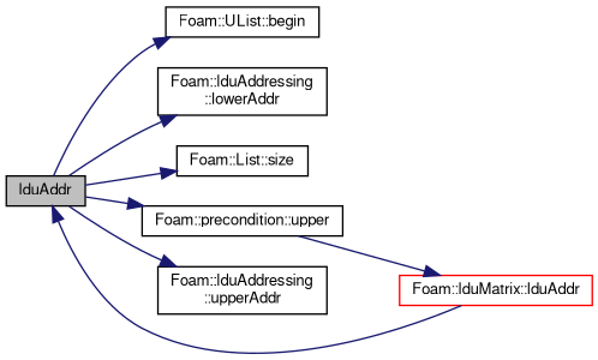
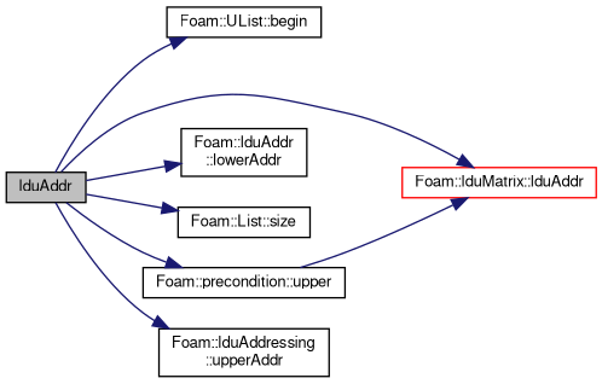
  digraph {
    rankdir=LR
    node [color=black fontname=FreeSans fontsize=10 shape=record]
    edge [color=midnightblue fontname=FreeSans fontsize=10 labelfontname=FreeSans labelfontsize=10 style=solid]
    n1 [fillcolor=grey75 fontcolor=black height=0.2 label=lduAddr style=filled width=0.4]
    n2 [height=0.2 label="Foam::UList::begin" width=0.4]
    n3 [color=red height=0.2 label="Foam::lduMatrix::lduAddr" width=0.4]
-   n4 [height=0.2 label="Foam::lduAddressing\l::lowerAddr" width=0.4]
+   n4 [height=0.2 label="Foam::lduAddr\l::lowerAddr" width=0.4]
    n5 [height=0.2 label="Foam::List::size" width=0.4]
    n6 [height=0.2 label="Foam::precondition::upper" width=0.4]
    n7 [height=0.2 label="Foam::lduAddressing\l::upperAddr" width=0.4]
    n1 -> n2
-   n3 -> n1
+   n1 -> n3
    n1 -> n4
    n1 -> n5
    n1 -> n6
    n1 -> n7
    n6 -> n3
  }
